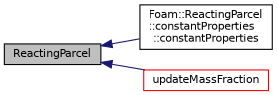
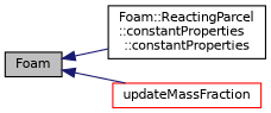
  digraph {
    rankdir=LR
    node [color=black fontname=Helvetica fontsize=10 shape=record]
    edge [color=midnightblue dir=back fontname=Helvetica fontsize=10 labelfontname=Helvetica labelfontsize=10 style=solid]
-   n1 [fillcolor=grey75 fontcolor=black height=0.2 label=ReactingParcel style=filled width=0.4]
+   n1 [fillcolor=grey75 fontcolor=black height=0.2 label=Foam style=filled width=0.4]
    n2 [height=0.2 label="Foam::ReactingParcel\l::constantProperties\l::constantProperties" width=0.4]
    n3 [color=red height=0.2 label=updateMassFraction width=0.4]
    n1 -> n2
    n1 -> n3
  }
